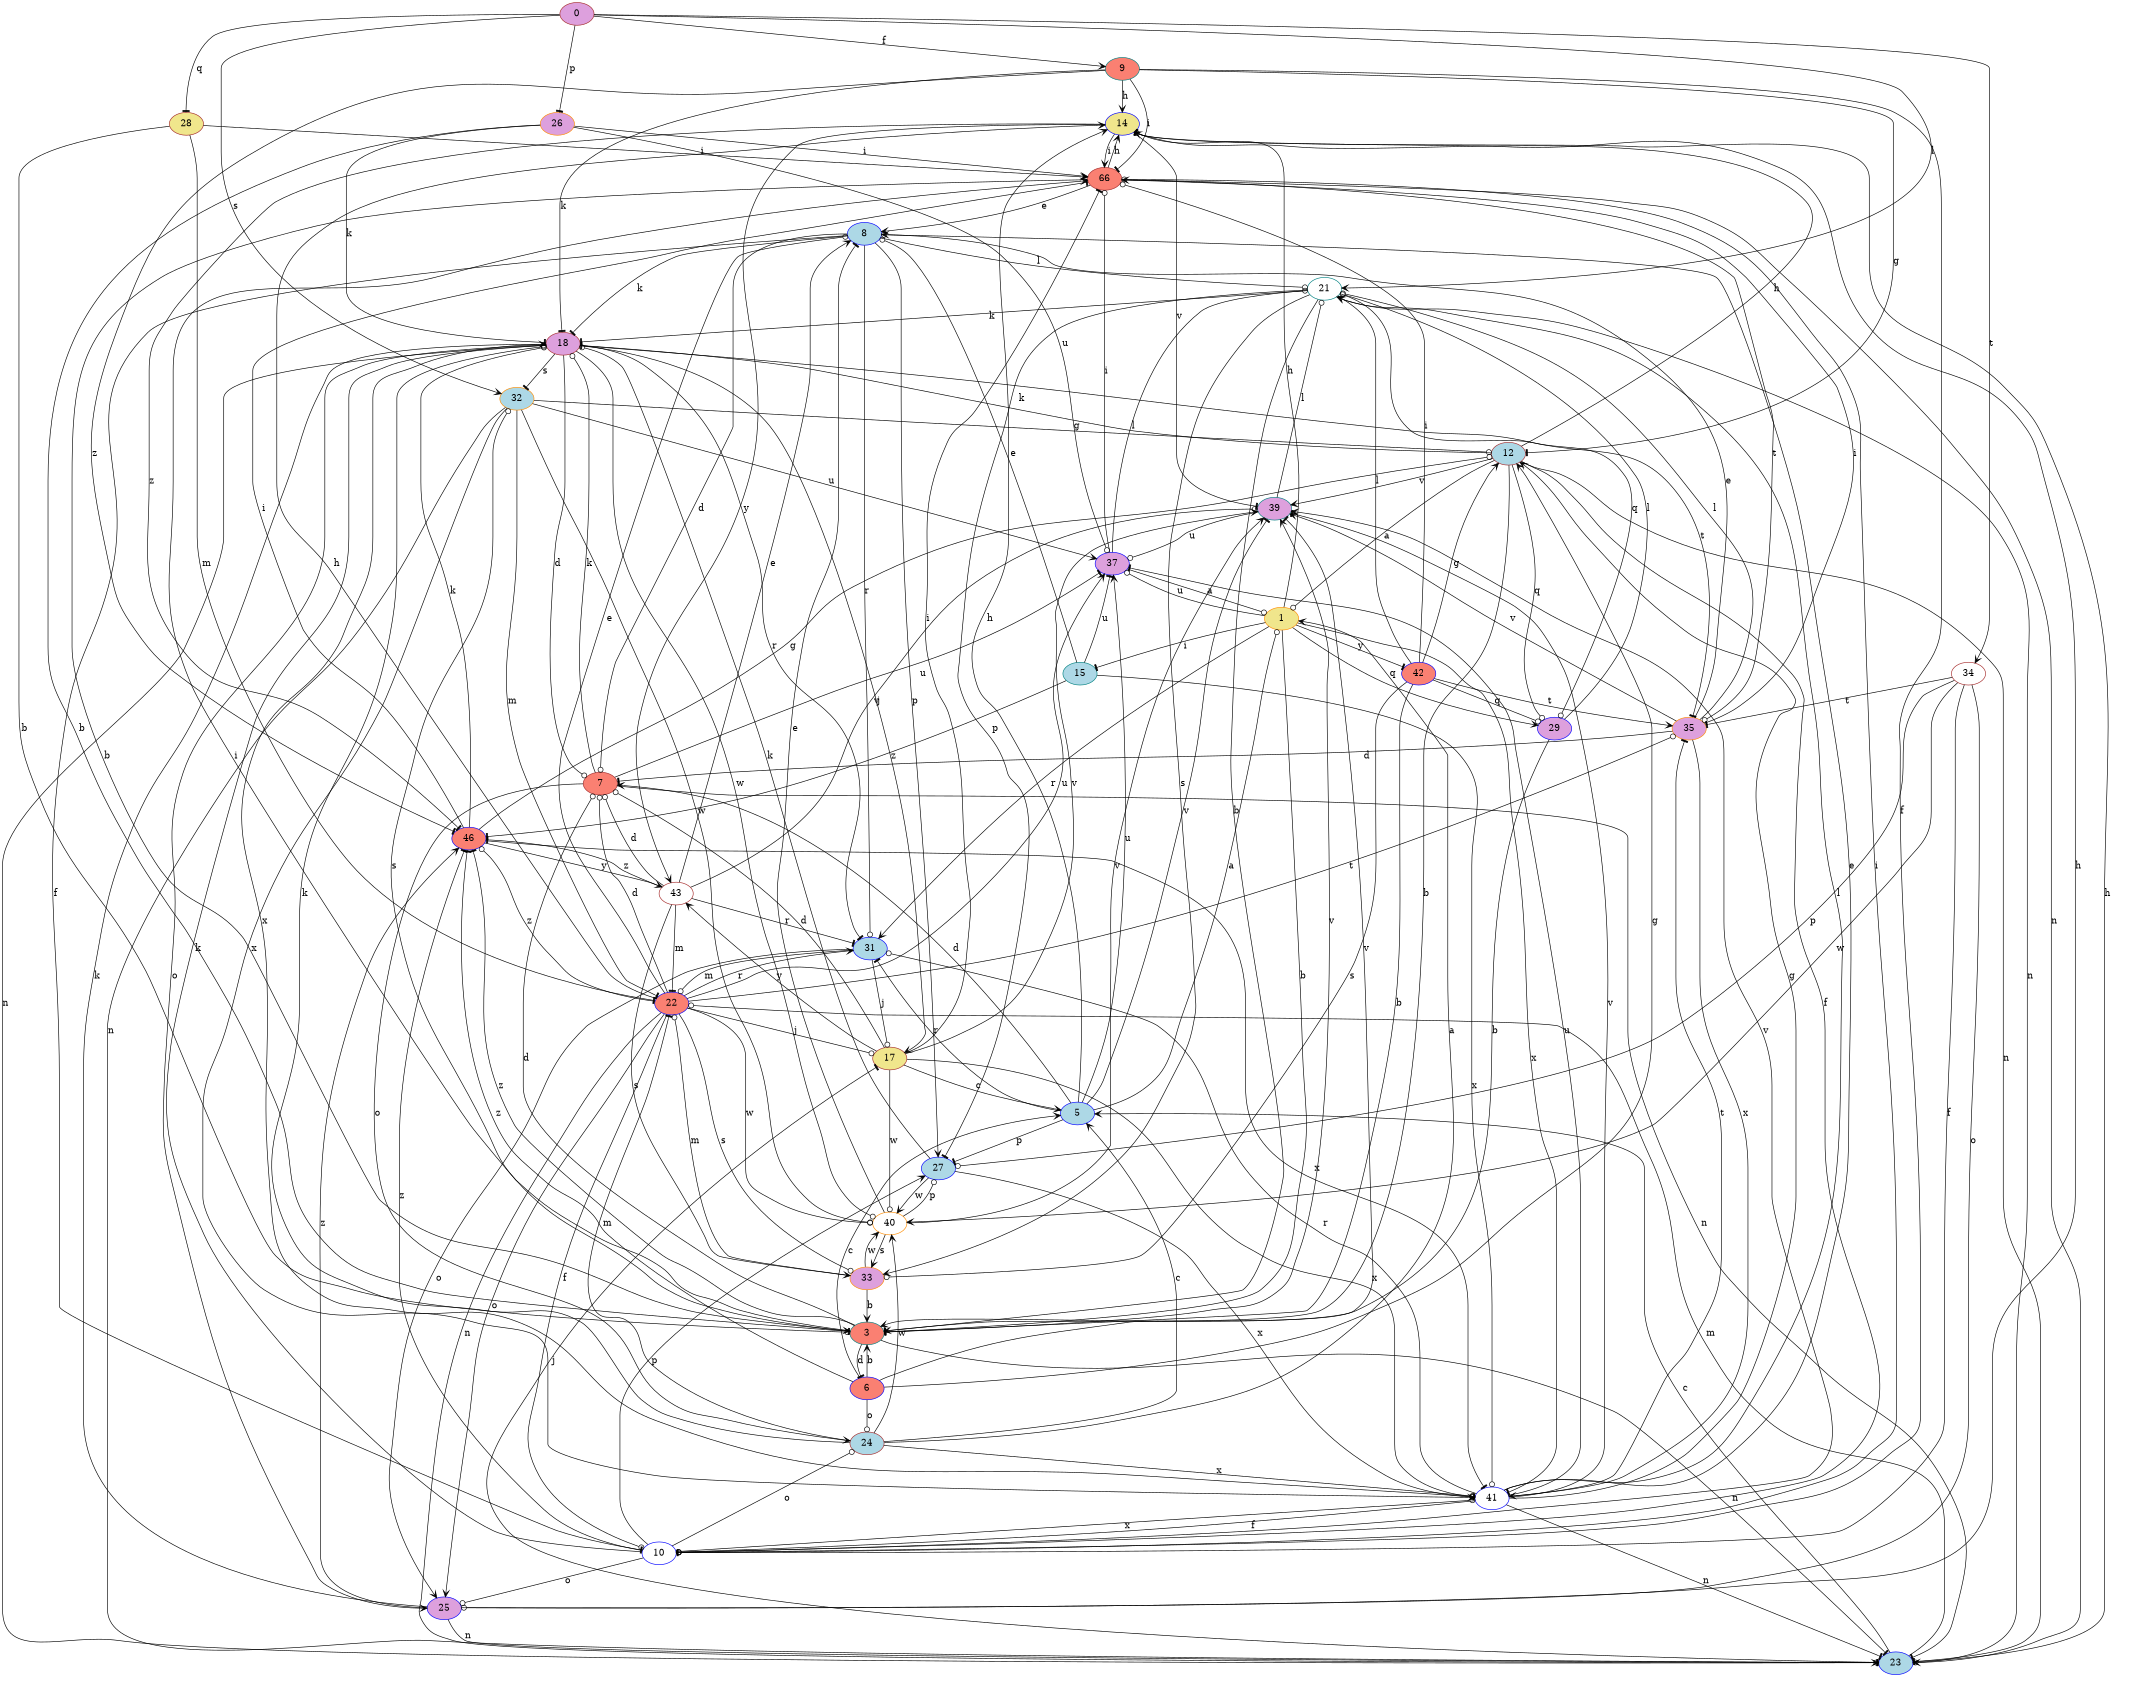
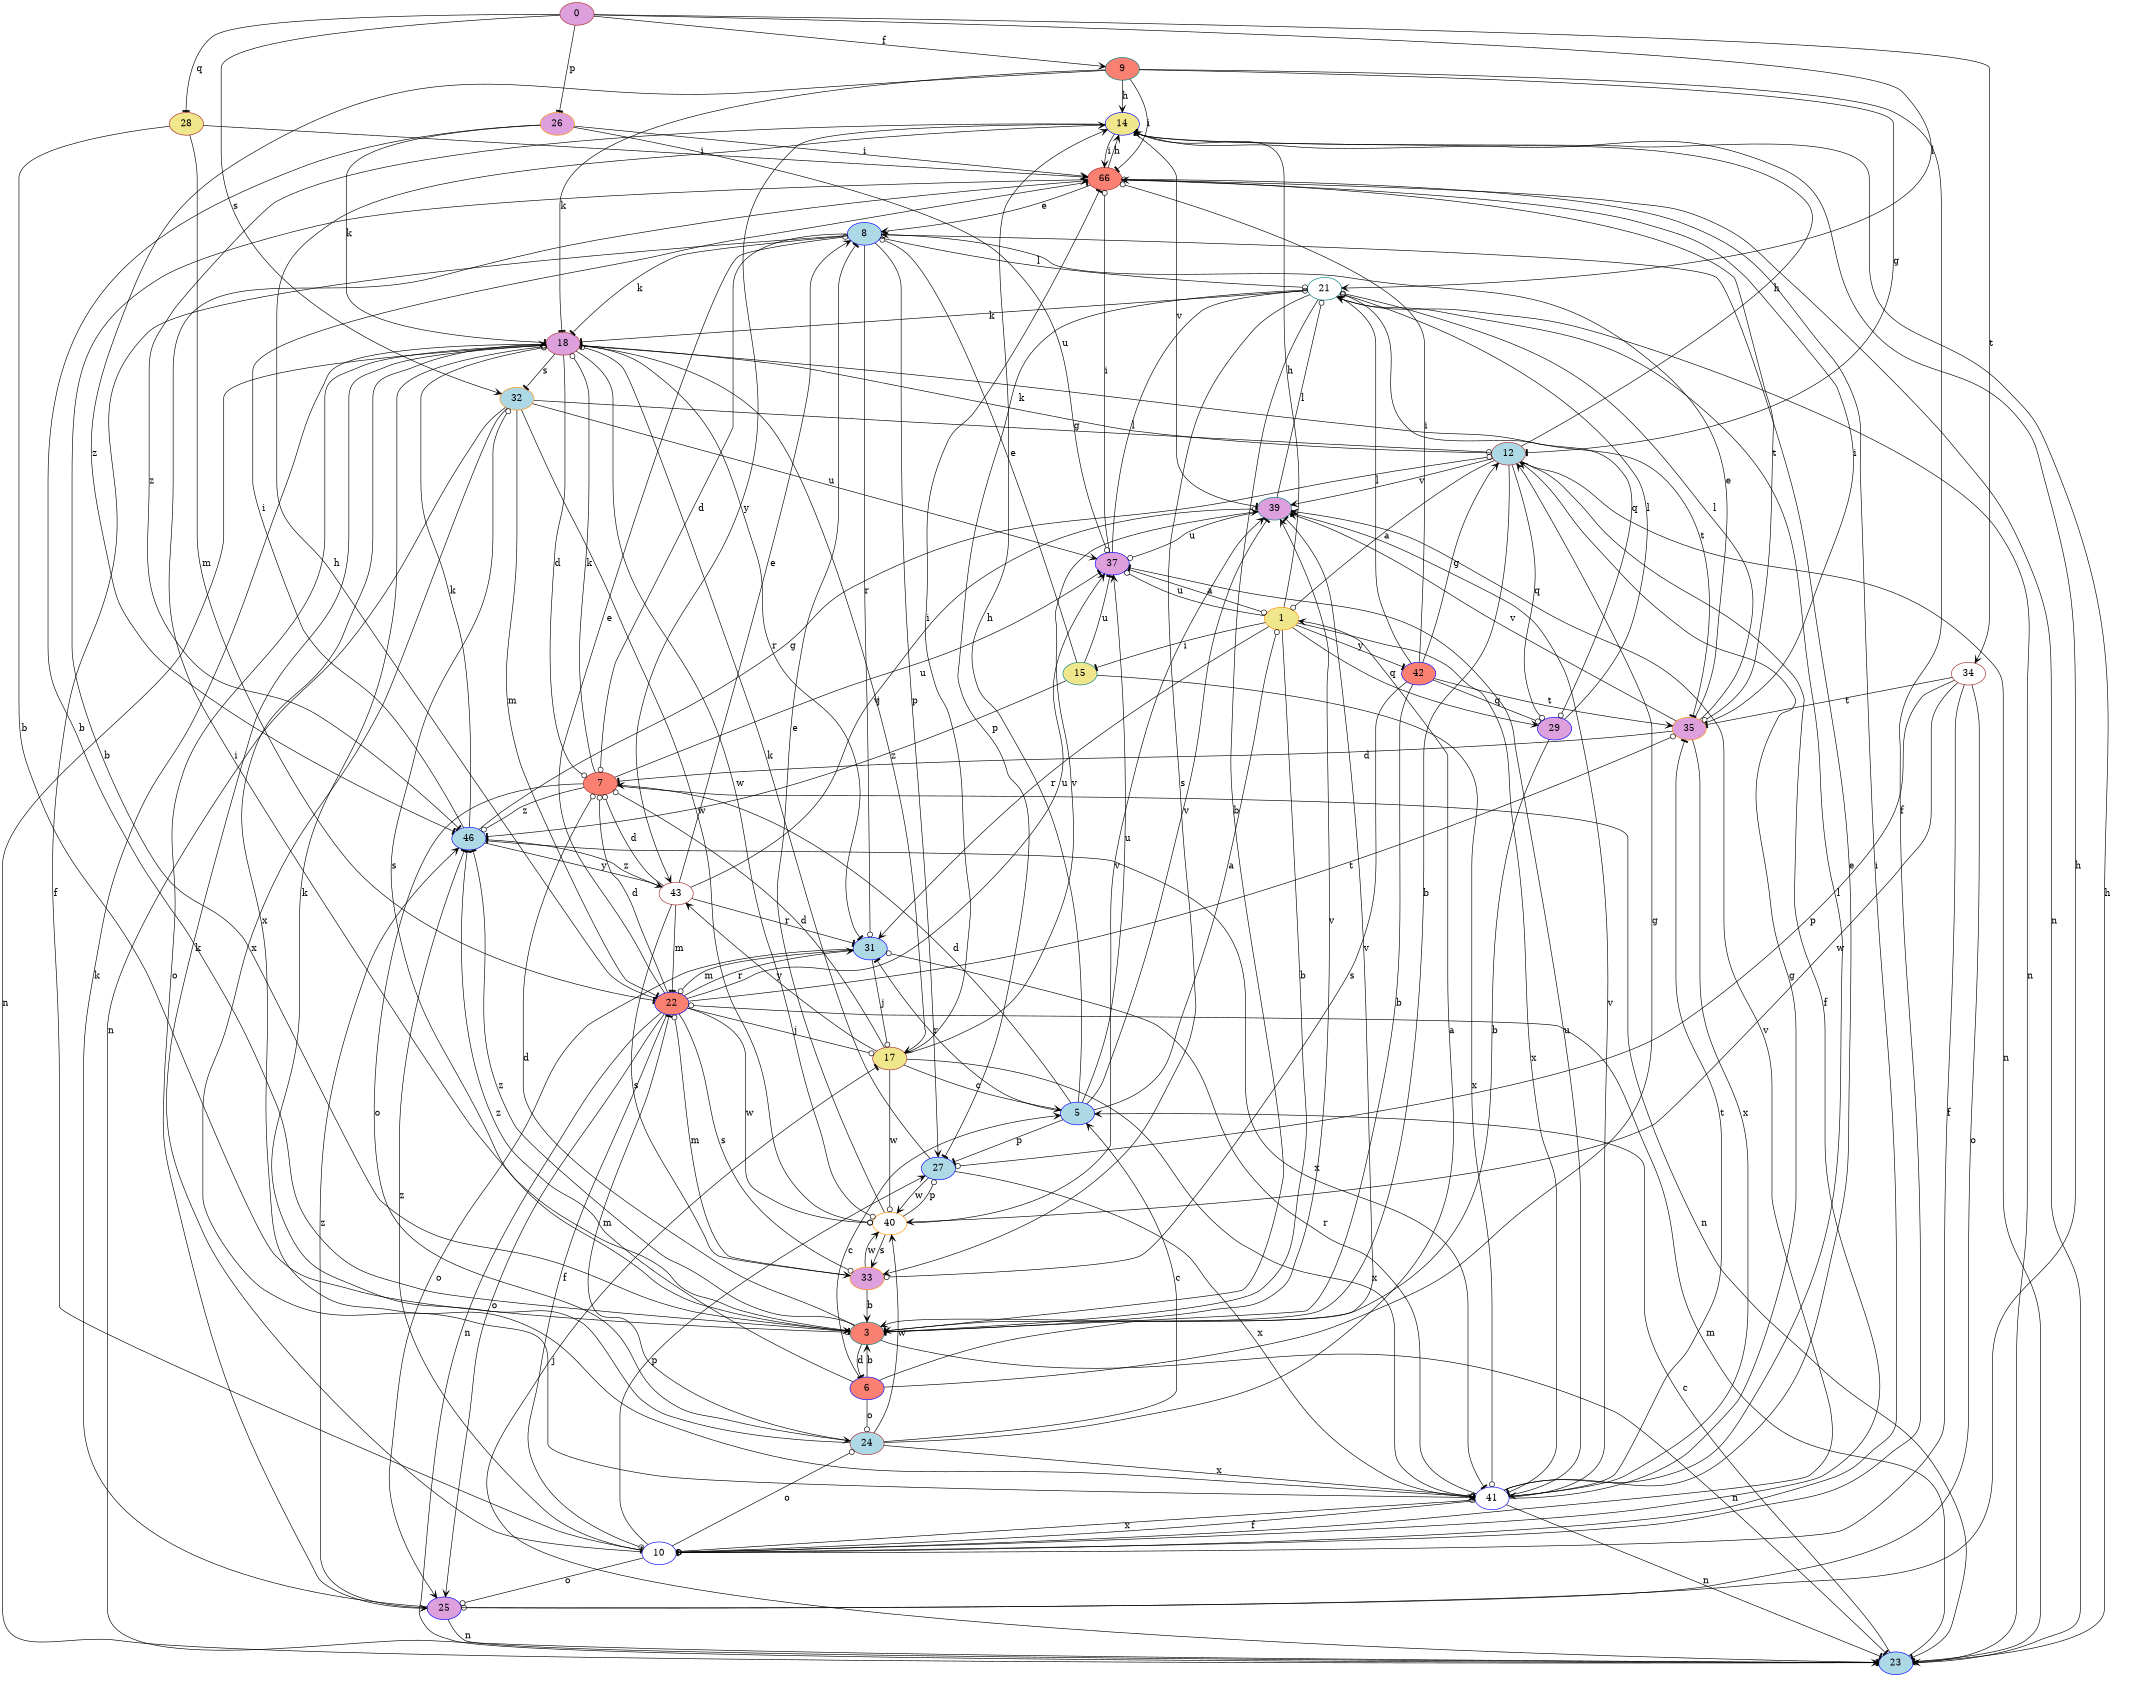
  strict digraph {
    node [color=blue fillcolor=plum style=filled]
    edge [arrowhead=odot]
    0 [color=brown]
    9 [color=teal fillcolor=salmon]
    21 [color=teal fillcolor=white]
    26 [color=darkorange]
    28 [color=brown fillcolor=khaki]
    32 [color=darkorange fillcolor=lightblue]
    34 [color=brown fillcolor=white]
    14 [fillcolor=khaki]
    n9 [color=brown fillcolor=salmon label=66]
-   46 [fillcolor=salmon]
+   46 [fillcolor=lightblue]
    12 [color=brown fillcolor=lightblue]
    18 [color=brown]
    10 [fillcolor=white]
    3 [color=teal fillcolor=salmon]
    29
    23 [fillcolor=lightblue]
    27 [fillcolor=lightblue]
    33 [color=darkorange]
    37
    22 [fillcolor=salmon]
    41 [fillcolor=white]
    40 [color=darkorange fillcolor=white]
    25
    35 [color=darkorange]
    1 [color=darkorange fillcolor=khaki]
-   15 [color=teal fillcolor=lightblue]
+   15 [color=teal fillcolor=khaki]
    31 [fillcolor=lightblue]
    42 [fillcolor=salmon]
    6 [fillcolor=salmon]
    7 [color=brown fillcolor=salmon]
    39 [color=teal]
    43 [color=brown fillcolor=white]
    8 [fillcolor=lightblue]
    17 [color=brown fillcolor=khaki]
    5 [fillcolor=lightblue]
    24 [color=brown fillcolor=lightblue]
    0 -> 9 [arrowhead=vee label=f]
    0 -> 21 [arrowhead=vee label=l]
    0 -> 26 [arrowhead=tee label=p]
    0 -> 28 [arrowhead=tee label=q]
    0 -> 32 [arrowhead=vee label=s]
    0 -> 34 [arrowhead=vee label=t]
    9 -> 14 [arrowhead=vee label=h]
    9 -> n9 [arrowhead=tee label=i]
    9 -> 46 [arrowhead=tee label=z]
    9 -> 12 [arrowhead=tee label=g]
    9 -> 18 [arrowhead=tee label=k]
    9 -> 10 [label=f]
    21 -> 18 [arrowhead=tee label=k]
    21 -> 3 [arrowhead=vee label=b]
    21 -> 29 [label=q]
    21 -> 23 [label=n]
    21 -> 27 [arrowhead=tee label=p]
    21 -> 33 [arrowhead=vee label=s]
    26 -> n9 [arrowhead=vee label=i]
    26 -> 18 [arrowhead=tee label=k]
    26 -> 3 [arrowhead=tee label=b]
    26 -> 37 [label=u]
    28 -> n9 [arrowhead=vee label=i]
    28 -> 3 [label=b]
    28 -> 22 [arrowhead=tee label=m]
    32 -> 12 [label=g]
    32 -> 23 [label=n]
    32 -> 37 [arrowhead=vee label=u]
    32 -> 22 [arrowhead=tee label=m]
    32 -> 41 [arrowhead=vee label=x]
    32 -> 40 [label=w]
    34 -> 10 [arrowhead=tee label=f]
    34 -> 27 [label=p]
    34 -> 40 [arrowhead=vee label=w]
    34 -> 25 [label=o]
    34 -> 35 [arrowhead=tee label=t]
    14 -> n9 [arrowhead=vee label=i]
    14 -> 46 [arrowhead=tee label=z]
    14 -> 39 [arrowhead=tee label=v]
    14 -> 43 [arrowhead=vee label=y]
    n9 -> 14 [arrowhead=vee label=h]
    n9 -> 3 [arrowhead=vee label=b]
    n9 -> 23 [arrowhead=vee label=n]
    n9 -> 35 [label=t]
    n9 -> 8 [arrowhead=vee label=e]
    46 -> n9 [arrowhead=tee label=i]
    46 -> 12 [label=g]
    46 -> 18 [label=k]
    46 -> 41 [arrowhead=tee label=x]
    46 -> 43 [arrowhead=vee label=y]
    12 -> 14 [arrowhead=tee label=h]
    12 -> 18 [arrowhead=tee label=k]
    12 -> 10 [label=f]
    12 -> 3 [arrowhead=tee label=b]
    12 -> 29 [label=q]
    12 -> 23 [arrowhead=tee label=n]
    12 -> 1 [label=a]
    12 -> 39 [arrowhead=vee label=v]
    18 -> 32 [arrowhead=tee label=s]
    18 -> 23 [arrowhead=vee label=n]
    18 -> 41 [label=x]
    18 -> 40 [label=w]
    18 -> 25 [arrowhead=vee label=o]
    18 -> 35 [arrowhead=tee label=t]
    18 -> 31 [arrowhead=tee label=r]
    18 -> 7 [label=d]
    18 -> 17 [arrowhead=vee label=j]
    10 -> n9 [label=i]
    10 -> 46 [arrowhead=tee label=z]
    10 -> 18 [label=k]
    10 -> 27 [arrowhead=vee label=p]
    10 -> 41 [label=x]
    10 -> 25 [label=o]
    10 -> 39 [arrowhead=vee label=v]
    10 -> 24 [label=o]
    3 -> 32 [label=s]
    3 -> n9 [arrowhead=vee label=i]
    3 -> 46 [arrowhead=tee label=z]
    3 -> 23 [arrowhead=tee label=n]
    3 -> 6 [arrowhead=tee label=d]
    3 -> 7 [label=d]
    3 -> 39 [arrowhead=vee label=v]
    29 -> 21 [label=l]
    29 -> 3 [arrowhead=vee label=b]
    23 -> 14 [arrowhead=vee label=h]
    23 -> 22 [label=m]
    23 -> 17 [arrowhead=tee label=j]
    23 -> 5 [arrowhead=vee label=c]
    27 -> 18 [label=k]
    27 -> 41 [label=x]
    27 -> 40 [arrowhead=vee label=w]
    33 -> 3 [arrowhead=vee label=b]
    33 -> 22 [label=m]
    33 -> 40 [arrowhead=vee label=w]
    37 -> 21 [label=l]
    37 -> n9 [label=i]
    37 -> 1 [label=a]
    22 -> 14 [arrowhead=vee label=h]
    22 -> 10 [label=f]
    22 -> 23 [arrowhead=tee label=n]
    22 -> 33 [label=s]
    22 -> 37 [arrowhead=vee label=u]
    22 -> 40 [label=w]
    22 -> 25 [arrowhead=vee label=o]
    22 -> 35 [label=t]
    22 -> 31 [arrowhead=vee label=r]
    22 -> 7 [label=d]
    22 -> 8 [label=e]
    22 -> 17 [label=j]
    41 -> 21 [arrowhead=vee label=l]
    41 -> 12 [arrowhead=vee label=g]
    41 -> 10 [label=f]
    41 -> 23 [arrowhead=tee label=n]
    41 -> 37 [arrowhead=tee label=u]
    41 -> 35 [arrowhead=tee label=t]
    41 -> 31 [label=r]
    41 -> 39 [arrowhead=tee label=v]
    41 -> 8 [label=e]
    40 -> 27 [label=p]
    40 -> 33 [arrowhead=vee label=s]
    40 -> 39 [arrowhead=vee label=v]
    40 -> 8 [arrowhead=tee label=e]
    25 -> 14 [label=h]
    25 -> 46 [arrowhead=vee label=z]
    25 -> 18 [arrowhead=vee label=k]
    25 -> 23 [arrowhead=tee label=n]
    35 -> 21 [label=l]
    35 -> n9 [arrowhead=vee label=i]
    35 -> 41 [arrowhead=vee label=x]
    35 -> 7 [arrowhead=tee label=d]
    35 -> 39 [arrowhead=vee label=v]
    35 -> 8 [arrowhead=vee label=e]
    1 -> 14 [arrowhead=tee label=h]
    1 -> 3 [arrowhead=tee label=b]
    1 -> 29 [arrowhead=vee label=q]
    1 -> 37 [label=u]
    1 -> 41 [arrowhead=tee label=x]
    1 -> 15 [arrowhead=tee label=i]
    1 -> 31 [arrowhead=vee label=r]
    1 -> 42 [arrowhead=tee label=y]
    15 -> 46 [arrowhead=tee label=z]
    15 -> 37 [arrowhead=tee label=u]
    15 -> 41 [label=x]
    15 -> 8 [label=e]
    31 -> 22 [label=m]
    31 -> 25 [arrowhead=vee label=o]
    31 -> 17 [label=j]
    42 -> 21 [arrowhead=vee label=l]
    42 -> n9 [label=i]
    42 -> 12 [arrowhead=vee label=g]
    42 -> 3 [arrowhead=tee label=b]
    42 -> 29 [label=q]
    42 -> 33 [label=s]
    42 -> 35 [arrowhead=vee label=t]
    6 -> 46 [arrowhead=tee label=z]
    6 -> 12 [arrowhead=vee label=g]
    6 -> 3 [arrowhead=vee label=b]
    6 -> 39 [arrowhead=tee label=v]
    6 -> 5 [arrowhead=vee label=c]
    6 -> 24 [label=o]
-   22 -> 46 [label=z]
+   7 -> 46 [label=z]
    7 -> 18 [label=k]
    7 -> 23 [arrowhead=tee label=n]
    7 -> 37 [arrowhead=tee label=u]
    7 -> 24 [arrowhead=vee label=o]
    39 -> 21 [label=l]
    39 -> 37 [label=u]
    43 -> 46 [arrowhead=tee label=z]
    43 -> 33 [arrowhead=vee label=s]
    43 -> 22 [arrowhead=tee label=m]
    43 -> 31 [arrowhead=tee label=r]
    43 -> 7 [label=d]
    43 -> 39 [label=v]
    43 -> 8 [arrowhead=vee label=e]
    8 -> 21 [label=l]
    8 -> 18 [arrowhead=tee label=k]
    8 -> 10 [arrowhead=tee label=f]
    8 -> 27 [arrowhead=vee label=p]
    8 -> 31 [label=r]
    8 -> 7 [label=d]
    17 -> n9 [arrowhead=tee label=i]
    17 -> 41 [arrowhead=tee label=x]
    17 -> 40 [label=w]
    17 -> 7 [label=d]
    17 -> 39 [arrowhead=vee label=v]
    17 -> 43 [arrowhead=vee label=y]
    17 -> 5 [arrowhead=vee label=c]
    5 -> 14 [arrowhead=vee label=h]
    5 -> 27 [arrowhead=tee label=p]
    5 -> 37 [arrowhead=vee label=u]
    5 -> 1 [label=a]
    5 -> 31 [arrowhead=tee label=r]
    5 -> 7 [arrowhead=vee label=d]
    5 -> 39 [arrowhead=tee label=v]
    24 -> 18 [label=k]
    24 -> 22 [arrowhead=tee label=m]
    24 -> 41 [label=x]
    24 -> 40 [arrowhead=vee label=w]
    24 -> 1 [arrowhead=vee label=a]
    24 -> 5 [arrowhead=vee label=c]
  }
